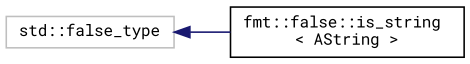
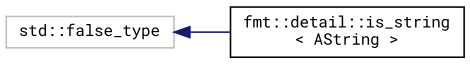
  digraph {
    rankdir=LR
    fontname="Roboto Mono"
    node [fillcolor=white fontname="Roboto Mono" fontsize=10 shape=record style=filled]
    n1 [color=grey75 height=0.2 label="std::false_type" width=0.4]
-   n2 [color=black height=0.2 label="fmt::false::is_string\l\< AString \>" width=0.4]
+   n2 [color=black height=0.2 label="fmt::detail::is_string\l\< AString \>" width=0.4]
    n1 -> n2 [color=midnightblue dir=back fontname="Roboto Mono" fontsize=10 labelfontname=Helvetica labelfontsize=10 style=solid]
  }
